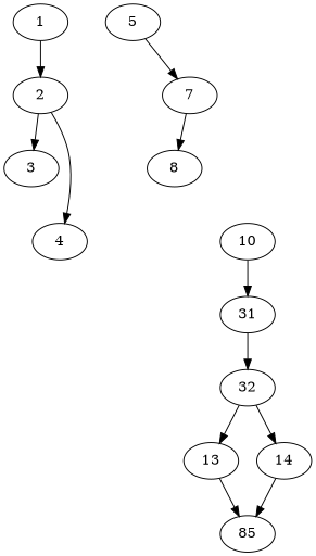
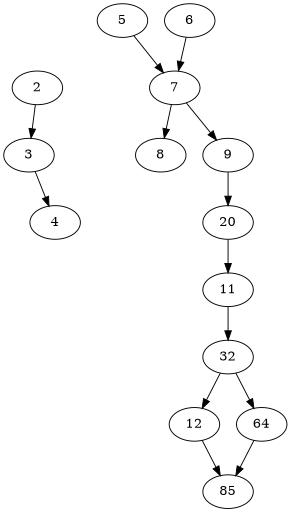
  digraph {
    node [alpha=0.05]
-   1 [alpha=0.17 expect_size=49885184]
    2 [expect_size=32963584]
    3 [alpha=0.09 expect_size=35087360]
    4 [expect_size=37020672]
    5 [alpha=0.00 expect_size=24496128]
    7 [alpha=0.20 expect_size=48671744]
+   6 [alpha=0.11 expect_size=15684608]
    8 [alpha=0.16 expect_size=7578624]
-   10 [alpha=0.15 expect_size=21588992]
-   11 [alpha=0.10 expect_size=15021056 label=31]
+   9 [alpha=0.20 expect_size=18393088]
+   10 [alpha=0.15 expect_size=21588992 label=20]
+   11 [alpha=0.10 expect_size=15021056]
    n12 [alpha=0.12 expect_size=8089600 label=32]
-   13 [alpha=0.15 expect_size=20363264]
-   14 [alpha=0.08 expect_size=41911296]
+   13 [alpha=0.15 expect_size=20363264 label=12]
+   14 [alpha=0.08 expect_size=41911296 label=64]
    n15 [alpha=0.10 expect_size=5497856 label=85]
-   1 -> 2
    2 -> 3
-   2 -> 4
+   3 -> 4
    5 -> 7
    7 -> 8
+   7 -> 9
+   6 -> 7
+   9 -> 10
    10 -> 11
    11 -> n12
    n12 -> 13
    n12 -> 14
    13 -> n15
    14 -> n15
  }
